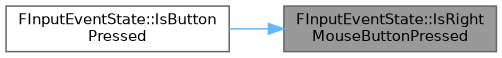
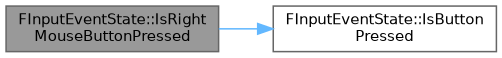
  digraph {
    rankdir=LR
    node [fontname=Helvetica fontsize=10 shape=box style=filled]
    n1 [color=gray40 fillcolor=grey60 fontcolor=black height=0.2 label="FInputEventState::IsRight\lMouseButtonPressed" width=0.4]
    n2 [color=grey40 fillcolor=white height=0.2 label="FInputEventState::IsButton\lPressed" width=0.4]
-   n2 -> n1 [color=steelblue1 fontname=Helvetica fontsize=10 labelfontname=Helvetica labelfontsize=10 style=solid]
+   n1 -> n2 [color=steelblue1 fontname=Helvetica fontsize=10 labelfontname=Helvetica labelfontsize=10 style=solid]
  }
